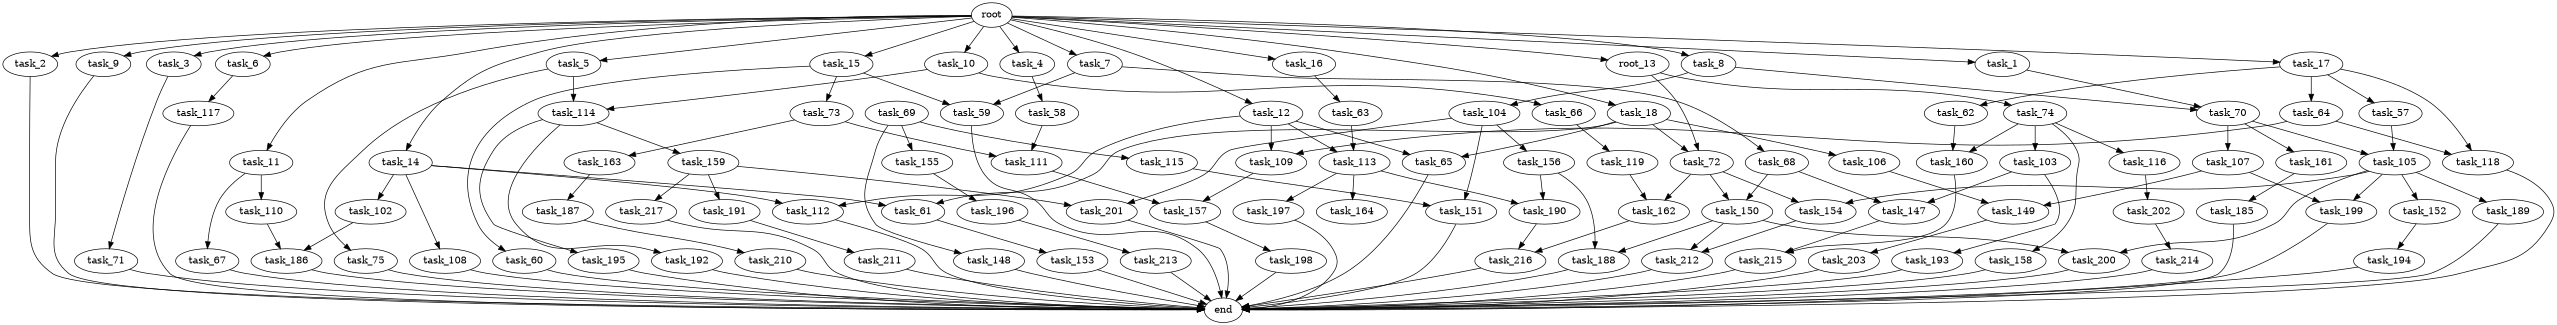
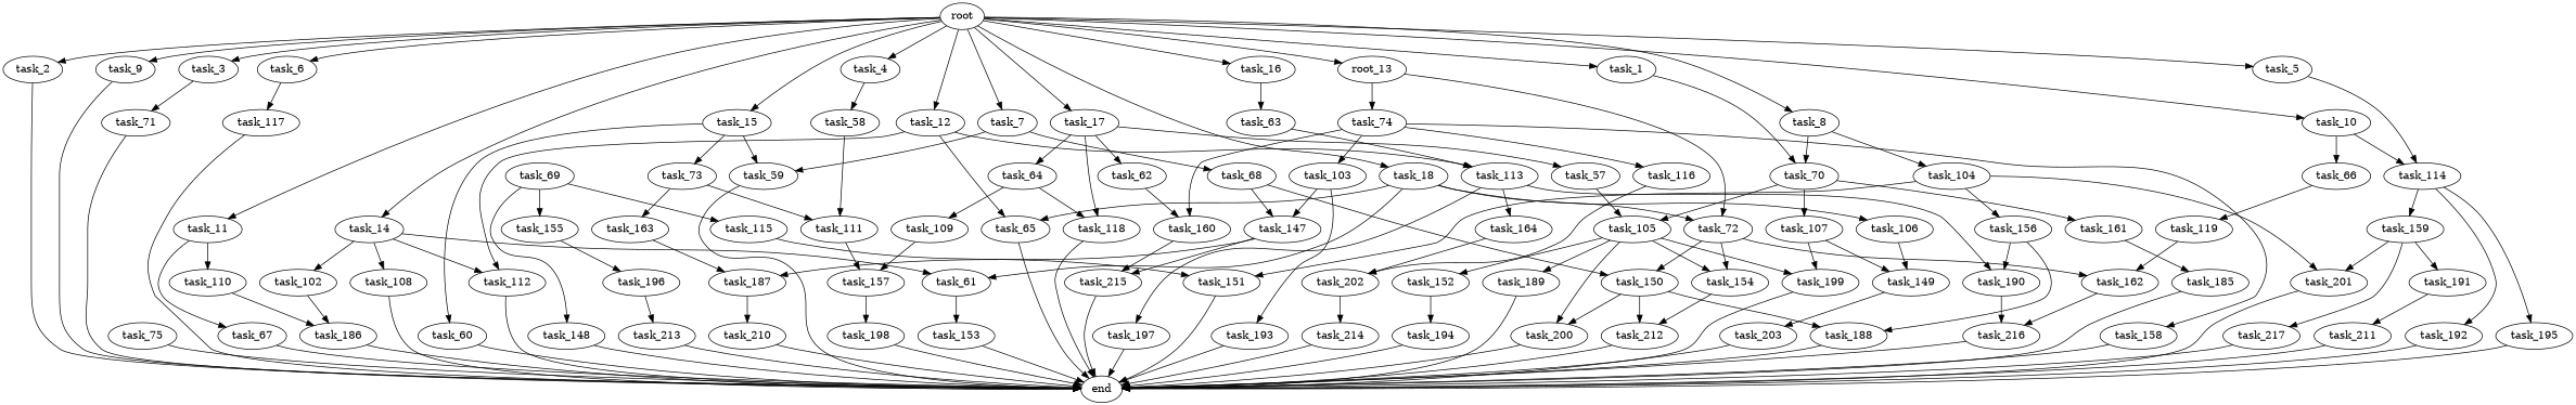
  digraph {
    root
    task_1
    task_2
    task_3
    task_4
    task_5
    task_6
    task_7
    task_8
    task_9
    task_10
    task_11
    task_12
    n14 [label=root_13]
    task_14
    task_15
    task_16
    task_17
    task_18
    task_70
    end
    task_71
    task_58
    task_75
    task_114
    task_117
    task_59
    task_68
    task_104
    task_66
    task_67
    task_110
    task_65
    task_109
    task_112
    task_113
    task_72
    task_74
    task_61
    task_102
    task_108
    task_60
    task_73
    task_63
    task_57
    task_62
    task_64
    task_118
    task_106
    task_69
    task_115
    task_148
    task_155
    task_105
    task_107
    task_161
    task_111
    task_159
    task_192
    task_195
    task_147
    task_150
    task_151
    task_156
    task_201
    task_119
    task_186
    task_157
    task_164
    task_190
    task_197
    task_154
    task_162
    task_160
    task_103
    task_116
    task_158
    task_153
    task_163
    task_149
    task_152
    task_189
    task_199
    task_200
    task_215
    task_187
    task_188
    task_212
    task_196
    task_185
    task_216
    task_193
    task_202
    task_194
    task_203
    task_198
    task_191
    task_217
    task_214
    task_210
    task_213
    task_211
    root -> task_1
    root -> task_2
    root -> task_3
    root -> task_4
    root -> task_5
    root -> task_6
    root -> task_7
    root -> task_8
    root -> task_9
    root -> task_10
    root -> task_11
    root -> task_12
    root -> n14
    root -> task_14
    root -> task_15
    root -> task_16
    root -> task_17
    root -> task_18
    task_1 -> task_70
    task_2 -> end
    task_3 -> task_71
    task_4 -> task_58
-   task_5 -> task_75
    task_5 -> task_114
    task_6 -> task_117
    task_7 -> task_59
    task_7 -> task_68
    task_8 -> task_70
    task_8 -> task_104
    task_9 -> end
    task_10 -> task_114
    task_10 -> task_66
    task_11 -> task_67
    task_11 -> task_110
    task_12 -> task_65
-   task_12 -> task_109
    task_12 -> task_112
    task_12 -> task_113
    n14 -> task_72
    n14 -> task_74
    task_14 -> task_112
    task_14 -> task_61
    task_14 -> task_102
    task_14 -> task_108
    task_15 -> task_59
    task_15 -> task_60
    task_15 -> task_73
    task_16 -> task_63
    task_17 -> task_57
    task_17 -> task_62
    task_17 -> task_64
    task_17 -> task_118
    task_18 -> task_65
    task_18 -> task_72
    task_18 -> task_61
    task_18 -> task_106
    task_70 -> task_105
    task_70 -> task_107
    task_70 -> task_161
    task_71 -> end
    task_58 -> task_111
    task_75 -> end
    task_114 -> task_159
    task_114 -> task_192
    task_114 -> task_195
    task_117 -> end
    task_59 -> end
    task_68 -> task_147
    task_68 -> task_150
    task_104 -> task_151
    task_104 -> task_156
    task_104 -> task_201
    task_66 -> task_119
    task_67 -> end
    task_110 -> task_186
    task_65 -> end
    task_109 -> task_157
    task_112 -> end
    task_113 -> task_164
    task_113 -> task_190
    task_113 -> task_197
    task_72 -> task_150
    task_72 -> task_154
    task_72 -> task_162
    task_74 -> task_160
    task_74 -> task_103
    task_74 -> task_116
    task_74 -> task_158
    task_61 -> task_153
    task_102 -> task_186
    task_108 -> end
    task_60 -> end
    task_73 -> task_111
    task_73 -> task_163
    task_63 -> task_113
    task_57 -> task_105
    task_62 -> task_160
    task_64 -> task_109
    task_64 -> task_118
    task_118 -> end
    task_106 -> task_149
    task_69 -> task_115
    task_69 -> task_148
    task_69 -> task_155
    task_115 -> task_151
    task_148 -> end
    task_155 -> task_196
    task_105 -> task_154
    task_105 -> task_152
    task_105 -> task_189
    task_105 -> task_199
    task_105 -> task_200
    task_107 -> task_149
    task_107 -> task_199
    task_161 -> task_185
    task_111 -> task_157
    task_159 -> task_201
    task_159 -> task_191
    task_159 -> task_217
    task_192 -> end
    task_195 -> end
    task_147 -> task_215
+   task_147 -> task_187
    task_150 -> task_200
    task_150 -> task_188
    task_150 -> task_212
    task_151 -> end
    task_156 -> task_190
    task_156 -> task_188
    task_201 -> end
    task_119 -> task_162
    task_186 -> end
    task_157 -> task_198
+   task_164 -> task_202
    task_190 -> task_216
    task_197 -> end
    task_154 -> task_212
    task_162 -> task_216
    task_160 -> task_215
    task_103 -> task_147
    task_103 -> task_193
    task_116 -> task_202
    task_158 -> end
    task_153 -> end
    task_163 -> task_187
    task_149 -> task_203
    task_152 -> task_194
    task_189 -> end
    task_199 -> end
    task_200 -> end
    task_215 -> end
    task_187 -> task_210
    task_188 -> end
    task_212 -> end
    task_196 -> task_213
    task_185 -> end
    task_216 -> end
    task_193 -> end
    task_202 -> task_214
    task_194 -> end
    task_203 -> end
    task_198 -> end
    task_191 -> task_211
    task_217 -> end
    task_214 -> end
    task_210 -> end
    task_213 -> end
    task_211 -> end
  }
